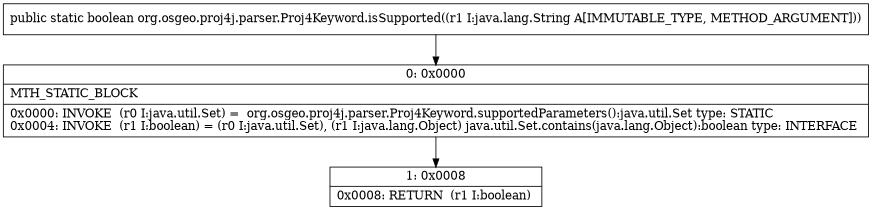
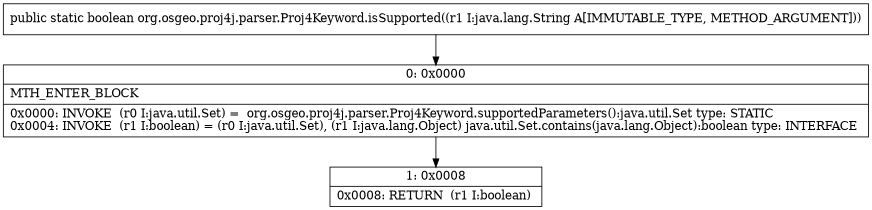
  digraph {
    node [shape=record]
-   n1 [label="{0\:\ 0x0000|MTH_STATIC_BLOCK\l|0x0000: INVOKE  (r0 I:java.util.Set) =  org.osgeo.proj4j.parser.Proj4Keyword.supportedParameters():java.util.Set type: STATIC \l0x0004: INVOKE  (r1 I:boolean) = (r0 I:java.util.Set), (r1 I:java.lang.Object) java.util.Set.contains(java.lang.Object):boolean type: INTERFACE \l}"]
+   n1 [label="{0\:\ 0x0000|MTH_ENTER_BLOCK\l|0x0000: INVOKE  (r0 I:java.util.Set) =  org.osgeo.proj4j.parser.Proj4Keyword.supportedParameters():java.util.Set type: STATIC \l0x0004: INVOKE  (r1 I:boolean) = (r0 I:java.util.Set), (r1 I:java.lang.Object) java.util.Set.contains(java.lang.Object):boolean type: INTERFACE \l}"]
    n2 [label="{1\:\ 0x0008|0x0008: RETURN  (r1 I:boolean) \l}"]
    n3 [label="{public static boolean org.osgeo.proj4j.parser.Proj4Keyword.isSupported((r1 I:java.lang.String A[IMMUTABLE_TYPE, METHOD_ARGUMENT])) }"]
    n1 -> n2
    n3 -> n1
  }
